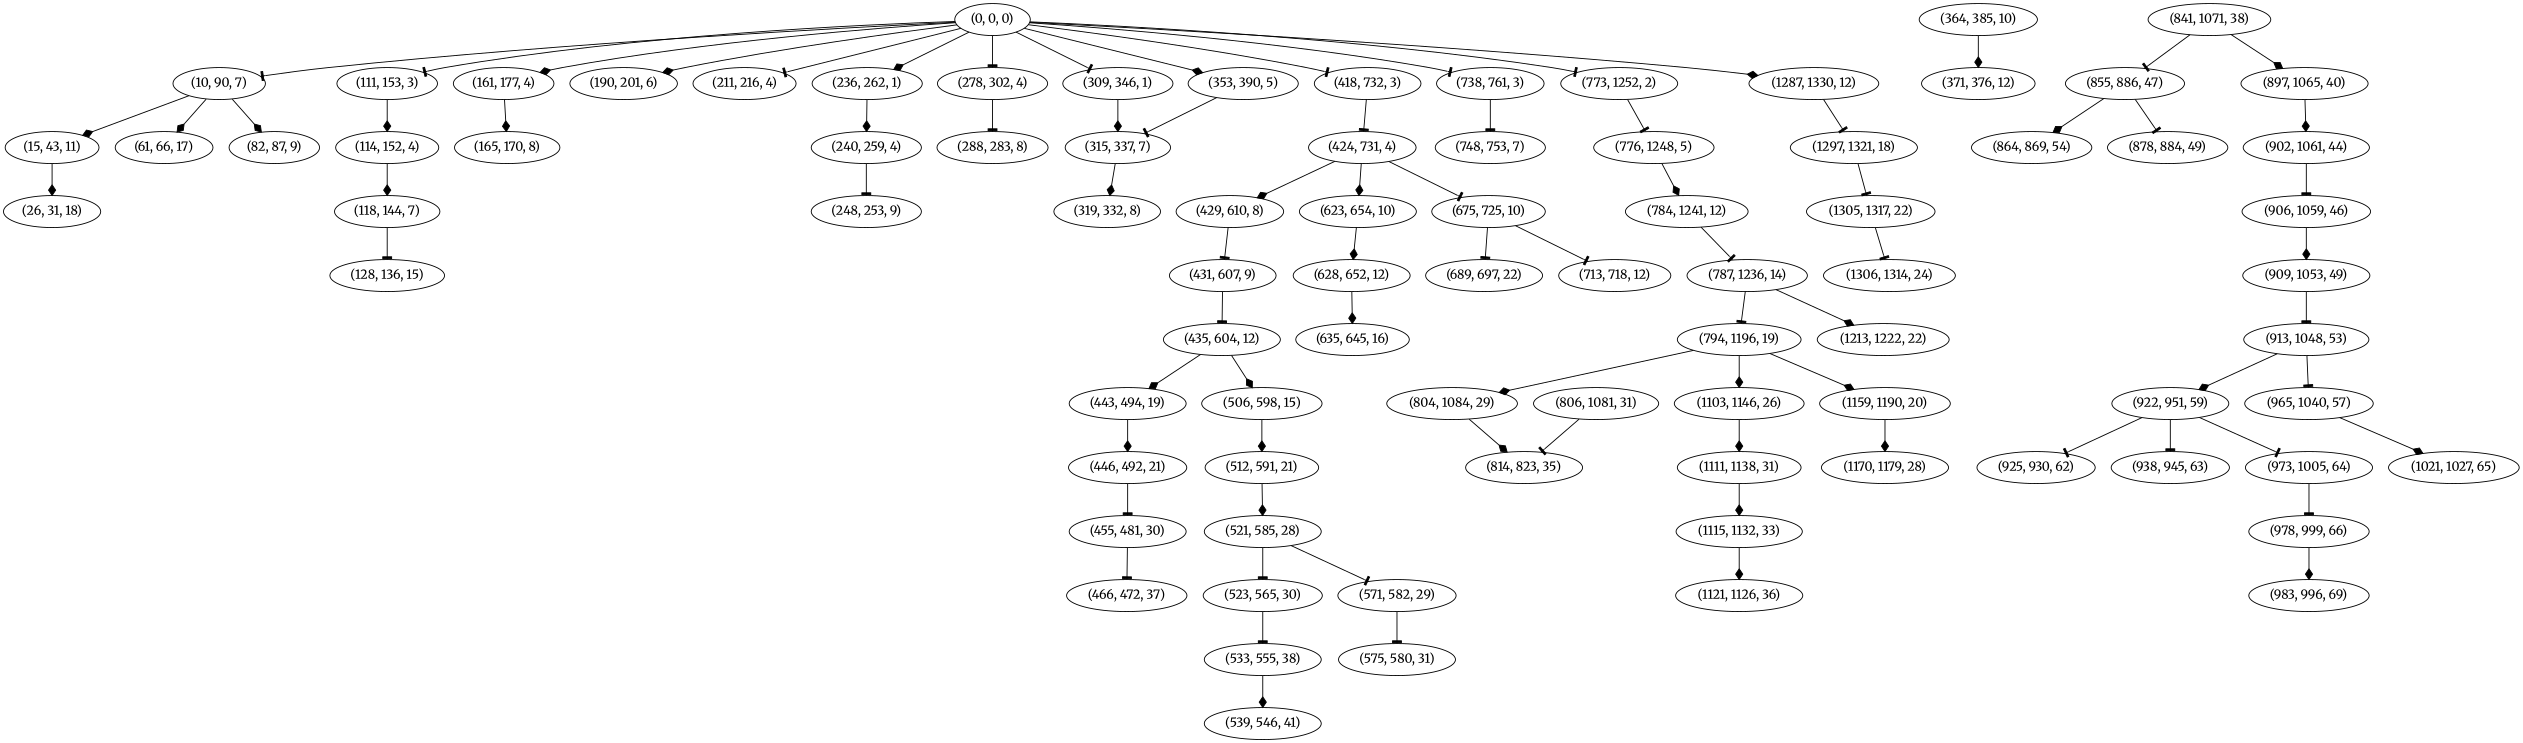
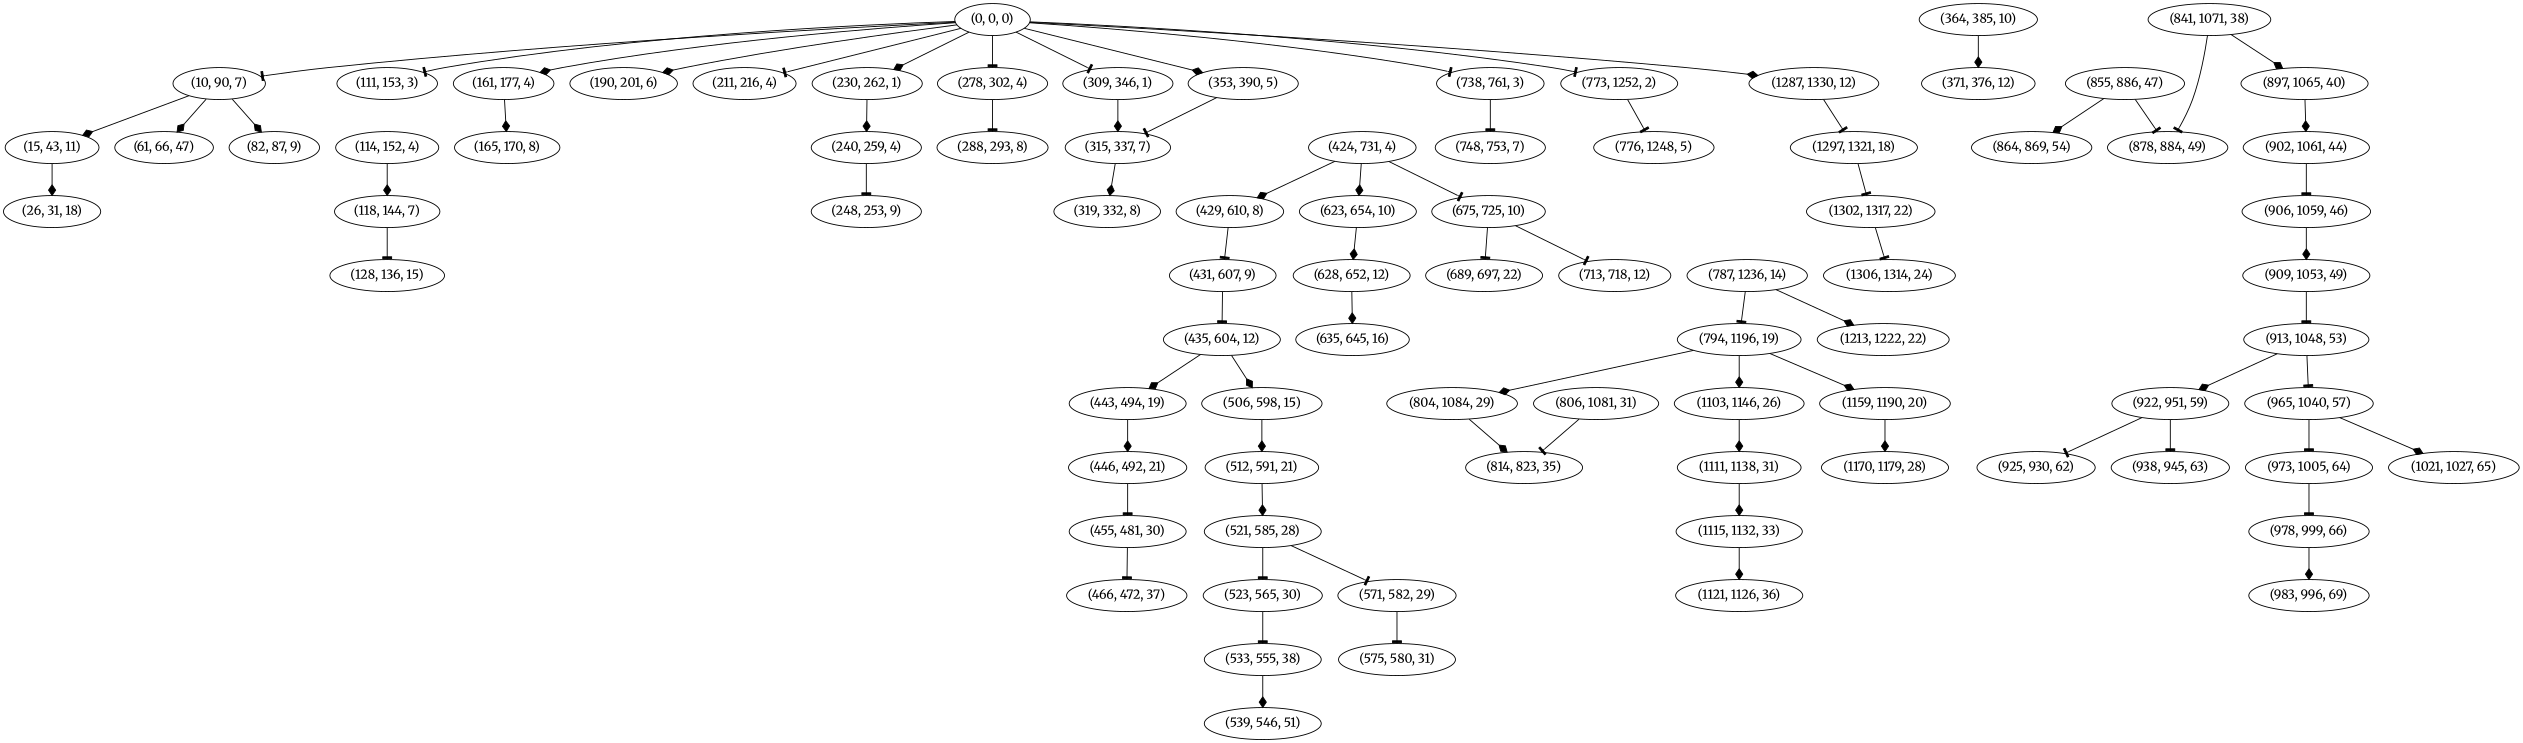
  digraph {
    fontname=Merriweather
    node [fontname=Merriweather]
    edge [arrowhead=diamond fontname=Merriweather]
    "(0, 0, 0)"
    "(10, 90, 7)"
    "(111, 153, 3)"
    "(161, 177, 4)"
    "(190, 201, 6)"
    "(211, 216, 4)"
-   "(236, 262, 1)"
+   "(236, 262, 1)" [label="(230, 262, 1)"]
    "(278, 302, 4)"
    "(309, 346, 1)"
    "(353, 390, 5)"
-   "(418, 732, 3)"
    "(738, 761, 3)"
    "(773, 1252, 2)"
    "(1287, 1330, 12)"
    "(15, 43, 11)"
-   "(61, 66, 17)"
+   "(61, 66, 17)" [label="(61, 66, 47)"]
    "(82, 87, 9)"
    "(114, 152, 4)"
    "(165, 170, 8)"
    "(240, 259, 4)"
-   "(288, 293, 8)" [label="(288, 283, 8)"]
+   "(288, 293, 8)"
    "(315, 337, 7)"
    "(424, 731, 4)"
    "(748, 753, 7)"
    "(776, 1248, 5)"
    "(1297, 1321, 18)"
    "(26, 31, 18)"
    "(118, 144, 7)"
    "(128, 136, 15)"
    "(248, 253, 9)"
    "(319, 332, 8)"
    "(364, 385, 10)"
    "(371, 376, 12)"
    "(429, 610, 8)"
    "(623, 654, 10)"
    "(675, 725, 10)"
    "(431, 607, 9)"
    "(628, 652, 12)"
    "(689, 697, 22)"
    "(713, 718, 12)"
    "(435, 604, 12)"
    "(443, 494, 19)"
    "(506, 598, 15)"
    "(446, 492, 21)"
    "(512, 591, 21)"
    "(455, 481, 30)"
    "(466, 472, 37)"
    n48 [label="(521, 585, 28)"]
    "(523, 565, 30)"
    "(571, 582, 29)"
    "(533, 555, 38)"
    "(575, 580, 31)"
-   "(539, 546, 41)"
+   "(539, 546, 41)" [label="(539, 546, 51)"]
    "(635, 645, 16)"
-   "(784, 1241, 12)"
    "(787, 1236, 14)"
    "(794, 1196, 19)"
    "(1213, 1222, 22)"
    "(804, 1084, 29)"
    "(1103, 1146, 26)"
    "(1159, 1190, 20)"
    "(814, 823, 35)"
    "(1111, 1138, 31)"
    "(1170, 1179, 28)"
    "(806, 1081, 31)"
    "(841, 1071, 38)"
    "(855, 886, 47)"
    "(897, 1065, 40)"
    "(864, 869, 54)"
    "(878, 884, 49)"
    "(902, 1061, 44)"
    "(906, 1059, 46)"
    "(909, 1053, 49)"
    "(913, 1048, 53)"
    "(922, 951, 59)"
    "(965, 1040, 57)"
    "(925, 930, 62)"
    "(938, 945, 63)"
    "(973, 1005, 64)"
    "(1021, 1027, 65)"
    "(978, 999, 66)"
    "(983, 996, 69)"
    "(1115, 1132, 33)"
    "(1121, 1126, 36)"
-   "(1302, 1317, 22)" [label="(1305, 1317, 22)"]
+   "(1302, 1317, 22)"
    "(1306, 1314, 24)"
    "(0, 0, 0)" -> "(10, 90, 7)" [arrowhead=tee]
    "(0, 0, 0)" -> "(111, 153, 3)" [arrowhead=tee]
    "(0, 0, 0)" -> "(161, 177, 4)"
    "(0, 0, 0)" -> "(190, 201, 6)"
    "(0, 0, 0)" -> "(211, 216, 4)" [arrowhead=tee]
    "(0, 0, 0)" -> "(236, 262, 1)"
    "(0, 0, 0)" -> "(278, 302, 4)" [arrowhead=tee]
    "(0, 0, 0)" -> "(309, 346, 1)" [arrowhead=tee]
    "(0, 0, 0)" -> "(353, 390, 5)"
-   "(0, 0, 0)" -> "(418, 732, 3)" [arrowhead=tee]
    "(0, 0, 0)" -> "(738, 761, 3)" [arrowhead=tee]
    "(0, 0, 0)" -> "(773, 1252, 2)" [arrowhead=tee]
    "(0, 0, 0)" -> "(1287, 1330, 12)"
    "(10, 90, 7)" -> "(15, 43, 11)"
    "(10, 90, 7)" -> "(61, 66, 17)"
    "(10, 90, 7)" -> "(82, 87, 9)"
-   "(111, 153, 3)" -> "(114, 152, 4)"
    "(161, 177, 4)" -> "(165, 170, 8)"
    "(236, 262, 1)" -> "(240, 259, 4)"
    "(278, 302, 4)" -> "(288, 293, 8)" [arrowhead=tee]
    "(309, 346, 1)" -> "(315, 337, 7)"
    "(353, 390, 5)" -> "(315, 337, 7)" [arrowhead=tee]
-   "(418, 732, 3)" -> "(424, 731, 4)" [arrowhead=tee]
    "(738, 761, 3)" -> "(748, 753, 7)" [arrowhead=tee]
    "(773, 1252, 2)" -> "(776, 1248, 5)" [arrowhead=tee]
    "(1287, 1330, 12)" -> "(1297, 1321, 18)" [arrowhead=tee]
    "(15, 43, 11)" -> "(26, 31, 18)"
    "(114, 152, 4)" -> "(118, 144, 7)"
    "(240, 259, 4)" -> "(248, 253, 9)" [arrowhead=tee]
    "(315, 337, 7)" -> "(319, 332, 8)"
    "(424, 731, 4)" -> "(429, 610, 8)"
    "(424, 731, 4)" -> "(623, 654, 10)"
    "(424, 731, 4)" -> "(675, 725, 10)" [arrowhead=tee]
-   "(776, 1248, 5)" -> "(784, 1241, 12)"
    "(1297, 1321, 18)" -> "(1302, 1317, 22)" [arrowhead=tee]
    "(118, 144, 7)" -> "(128, 136, 15)" [arrowhead=tee]
    "(364, 385, 10)" -> "(371, 376, 12)"
    "(429, 610, 8)" -> "(431, 607, 9)" [arrowhead=tee]
    "(623, 654, 10)" -> "(628, 652, 12)"
    "(675, 725, 10)" -> "(689, 697, 22)" [arrowhead=tee]
    "(675, 725, 10)" -> "(713, 718, 12)" [arrowhead=tee]
    "(431, 607, 9)" -> "(435, 604, 12)" [arrowhead=tee]
    "(628, 652, 12)" -> "(635, 645, 16)"
    "(435, 604, 12)" -> "(443, 494, 19)"
    "(435, 604, 12)" -> "(506, 598, 15)"
    "(443, 494, 19)" -> "(446, 492, 21)"
    "(506, 598, 15)" -> "(512, 591, 21)"
    "(446, 492, 21)" -> "(455, 481, 30)" [arrowhead=tee]
    "(512, 591, 21)" -> n48
    "(455, 481, 30)" -> "(466, 472, 37)" [arrowhead=tee]
    n48 -> "(523, 565, 30)" [arrowhead=tee]
    n48 -> "(571, 582, 29)" [arrowhead=tee]
    "(523, 565, 30)" -> "(533, 555, 38)" [arrowhead=tee]
    "(571, 582, 29)" -> "(575, 580, 31)" [arrowhead=tee]
    "(533, 555, 38)" -> "(539, 546, 41)"
-   "(784, 1241, 12)" -> "(787, 1236, 14)" [arrowhead=tee]
    "(787, 1236, 14)" -> "(794, 1196, 19)" [arrowhead=tee]
    "(787, 1236, 14)" -> "(1213, 1222, 22)"
    "(794, 1196, 19)" -> "(804, 1084, 29)"
    "(794, 1196, 19)" -> "(1103, 1146, 26)"
    "(794, 1196, 19)" -> "(1159, 1190, 20)"
    "(804, 1084, 29)" -> "(814, 823, 35)"
    "(1103, 1146, 26)" -> "(1111, 1138, 31)"
    "(1159, 1190, 20)" -> "(1170, 1179, 28)"
    "(1111, 1138, 31)" -> "(1115, 1132, 33)"
    "(806, 1081, 31)" -> "(814, 823, 35)" [arrowhead=tee]
-   "(841, 1071, 38)" -> "(855, 886, 47)" [arrowhead=tee]
+   "(841, 1071, 38)" -> "(878, 884, 49)" [arrowhead=tee]
    "(841, 1071, 38)" -> "(897, 1065, 40)"
    "(855, 886, 47)" -> "(864, 869, 54)"
    "(855, 886, 47)" -> "(878, 884, 49)" [arrowhead=tee]
    "(897, 1065, 40)" -> "(902, 1061, 44)"
    "(902, 1061, 44)" -> "(906, 1059, 46)" [arrowhead=tee]
    "(906, 1059, 46)" -> "(909, 1053, 49)"
    "(909, 1053, 49)" -> "(913, 1048, 53)" [arrowhead=tee]
    "(913, 1048, 53)" -> "(922, 951, 59)"
    "(913, 1048, 53)" -> "(965, 1040, 57)" [arrowhead=tee]
    "(922, 951, 59)" -> "(925, 930, 62)" [arrowhead=tee]
    "(922, 951, 59)" -> "(938, 945, 63)" [arrowhead=tee]
-   "(922, 951, 59)" -> "(973, 1005, 64)" [arrowhead=tee]
+   "(965, 1040, 57)" -> "(973, 1005, 64)" [arrowhead=tee]
    "(965, 1040, 57)" -> "(1021, 1027, 65)"
    "(973, 1005, 64)" -> "(978, 999, 66)" [arrowhead=tee]
    "(978, 999, 66)" -> "(983, 996, 69)"
    "(1115, 1132, 33)" -> "(1121, 1126, 36)"
    "(1302, 1317, 22)" -> "(1306, 1314, 24)" [arrowhead=tee]
  }
